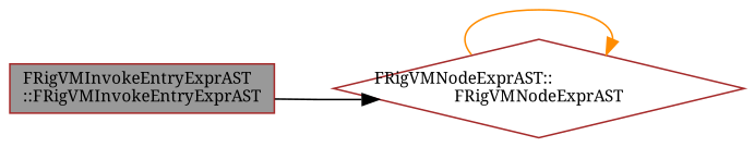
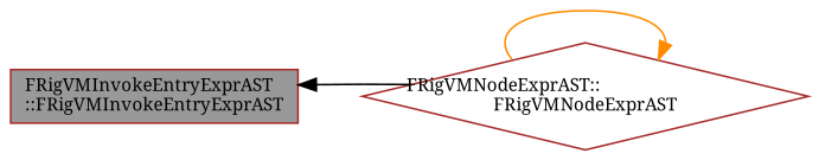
  digraph {
    rankdir=LR
    fontname="Noto Serif"
    node [color=brown fontname="Noto Serif" fontsize=10 style=filled]
    edge [fontname="Noto Serif" fontsize=10 labelfontname=Helvetica labelfontsize=10 style=solid]
    n1 [fillcolor=grey60 fontcolor=black height=0.2 label="FRigVMInvokeEntryExprAST\l::FRigVMInvokeEntryExprAST" shape=box width=0.4]
    n2 [fillcolor=white height=0.2 label="FRigVMNodeExprAST::\lFRigVMNodeExprAST" shape=diamond width=0.4]
-   n1 -> n2 [color=black]
+   n2 -> n1 [color=black]
    n2 -> n2 [color=darkorange]
  }
